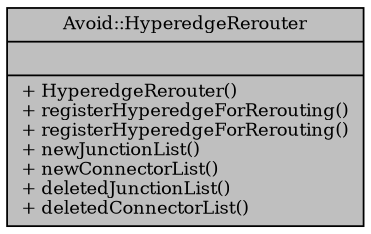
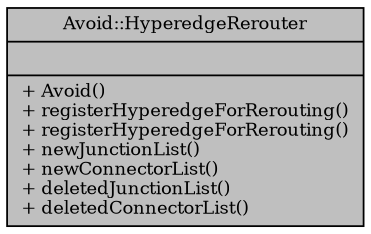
  digraph {
    fontname="DejaVu Serif"
-   n1 [color=black fillcolor=grey75 fontcolor=black fontname="DejaVu Serif" fontsize=10 height=0.2 label="{Avoid::HyperedgeRerouter\n||+ HyperedgeRerouter()\l+ registerHyperedgeForRerouting()\l+ registerHyperedgeForRerouting()\l+ newJunctionList()\l+ newConnectorList()\l+ deletedJunctionList()\l+ deletedConnectorList()\l}" shape=record style=filled width=0.4]
+   n1 [color=black fillcolor=grey75 fontcolor=black fontname="DejaVu Serif" fontsize=10 height=0.2 label="{Avoid::HyperedgeRerouter\n||+ Avoid()\l+ registerHyperedgeForRerouting()\l+ registerHyperedgeForRerouting()\l+ newJunctionList()\l+ newConnectorList()\l+ deletedJunctionList()\l+ deletedConnectorList()\l}" shape=record style=filled width=0.4]
  }
